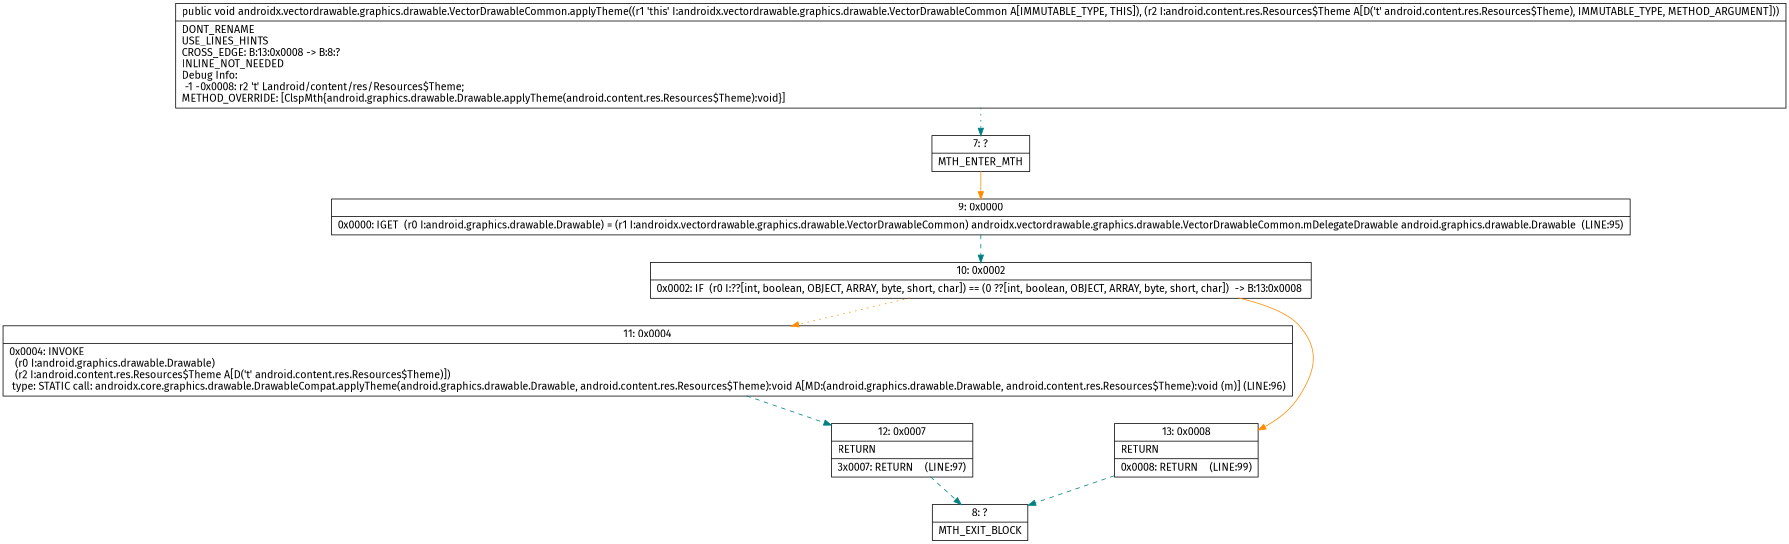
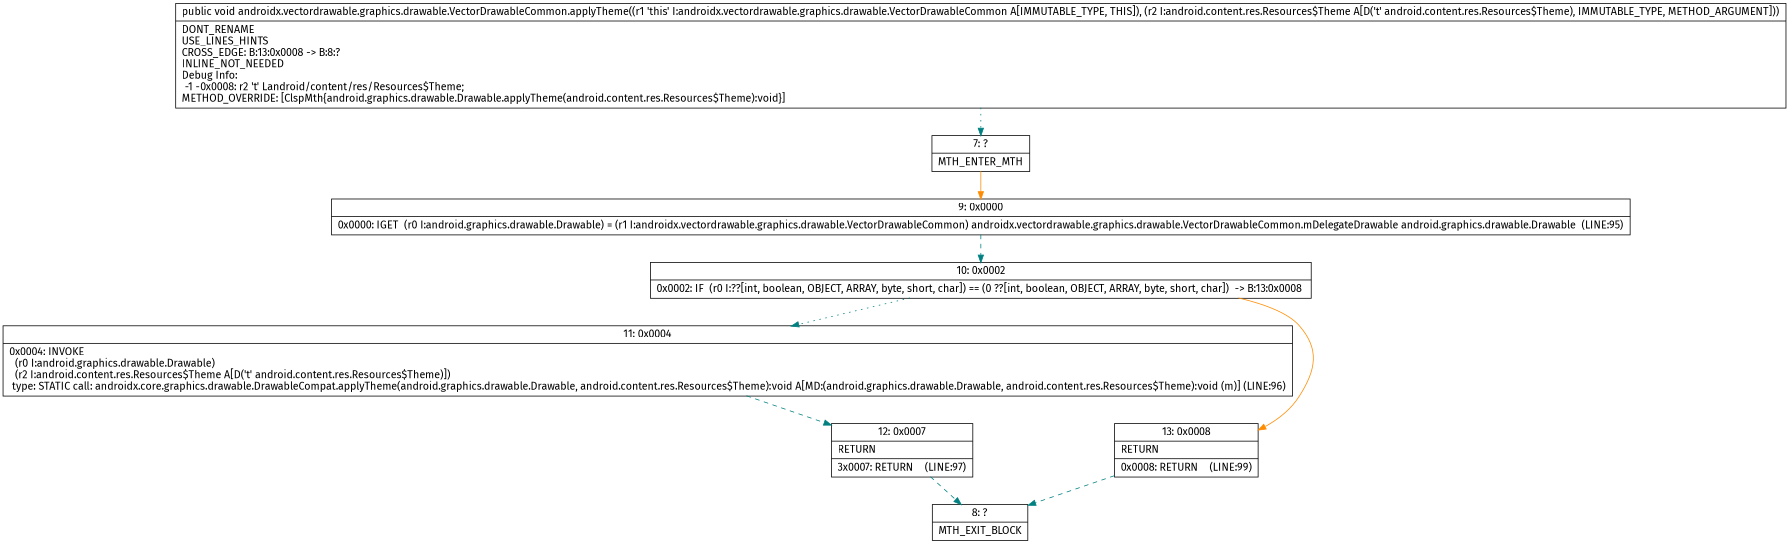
  digraph {
    fontname="Fira Sans"
    node [fontname="Fira Sans" shape=record]
    edge [color=teal fontname="Fira Sans" style=dashed]
    n1 [label="{7\:\ ?|MTH_ENTER_MTH\l}"]
    n2 [label="{9\:\ 0x0000|0x0000: IGET  (r0 I:android.graphics.drawable.Drawable) = (r1 I:androidx.vectordrawable.graphics.drawable.VectorDrawableCommon) androidx.vectordrawable.graphics.drawable.VectorDrawableCommon.mDelegateDrawable android.graphics.drawable.Drawable  (LINE:95)\l}"]
    n3 [label="{10\:\ 0x0002|0x0002: IF  (r0 I:??[int, boolean, OBJECT, ARRAY, byte, short, char]) == (0 ??[int, boolean, OBJECT, ARRAY, byte, short, char])  \-\> B:13:0x0008 \l}"]
    n4 [label="{11\:\ 0x0004|0x0004: INVOKE  \l  (r0 I:android.graphics.drawable.Drawable)\l  (r2 I:android.content.res.Resources$Theme A[D('t' android.content.res.Resources$Theme)])\l type: STATIC call: androidx.core.graphics.drawable.DrawableCompat.applyTheme(android.graphics.drawable.Drawable, android.content.res.Resources$Theme):void A[MD:(android.graphics.drawable.Drawable, android.content.res.Resources$Theme):void (m)] (LINE:96)\l}"]
    n5 [label="{13\:\ 0x0008|RETURN\l|0x0008: RETURN    (LINE:99)\l}"]
    n6 [label="{12\:\ 0x0007|RETURN\l|3x0007: RETURN    (LINE:97)\l}"]
    n7 [label="{8\:\ ?|MTH_EXIT_BLOCK\l}"]
    n8 [label="{public void androidx.vectordrawable.graphics.drawable.VectorDrawableCommon.applyTheme((r1 'this' I:androidx.vectordrawable.graphics.drawable.VectorDrawableCommon A[IMMUTABLE_TYPE, THIS]), (r2 I:android.content.res.Resources$Theme A[D('t' android.content.res.Resources$Theme), IMMUTABLE_TYPE, METHOD_ARGUMENT]))  | DONT_RENAME\lUSE_LINES_HINTS\lCROSS_EDGE: B:13:0x0008 \-\> B:8:?\lINLINE_NOT_NEEDED\lDebug Info:\l  \-1 \-0x0008: r2 't' Landroid\/content\/res\/Resources$Theme;\lMETHOD_OVERRIDE: [ClspMth\{android.graphics.drawable.Drawable.applyTheme(android.content.res.Resources$Theme):void\}]\l}"]
    n1 -> n2 [color=darkorange style=solid]
    n2 -> n3
-   n3 -> n4 [color=darkorange style=dotted]
+   n3 -> n4 [style=dotted]
    n3 -> n5 [color=darkorange style=solid]
    n4 -> n6
    n5 -> n7
    n6 -> n7
    n8 -> n1 [style=dotted]
  }
